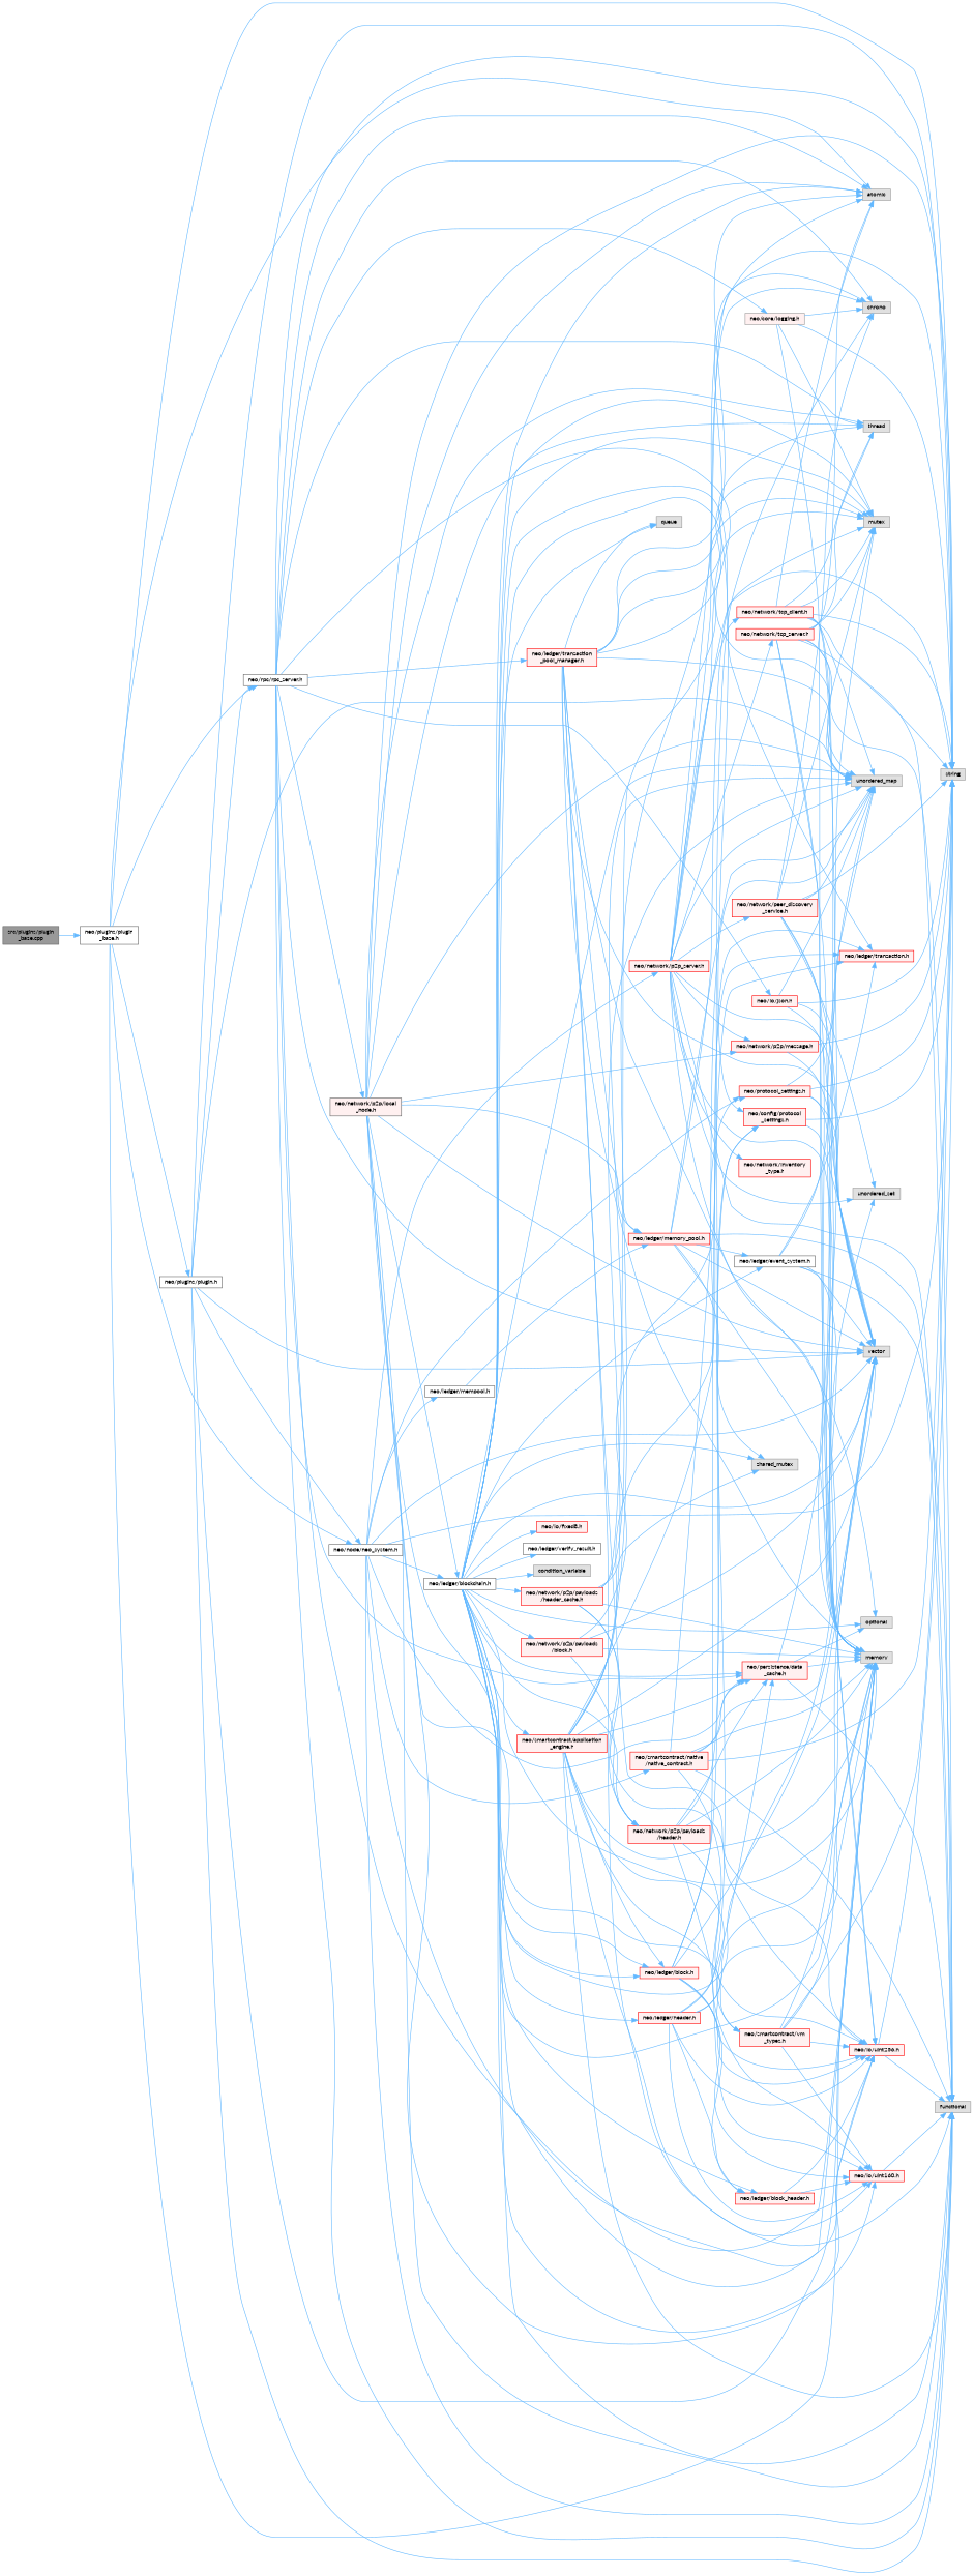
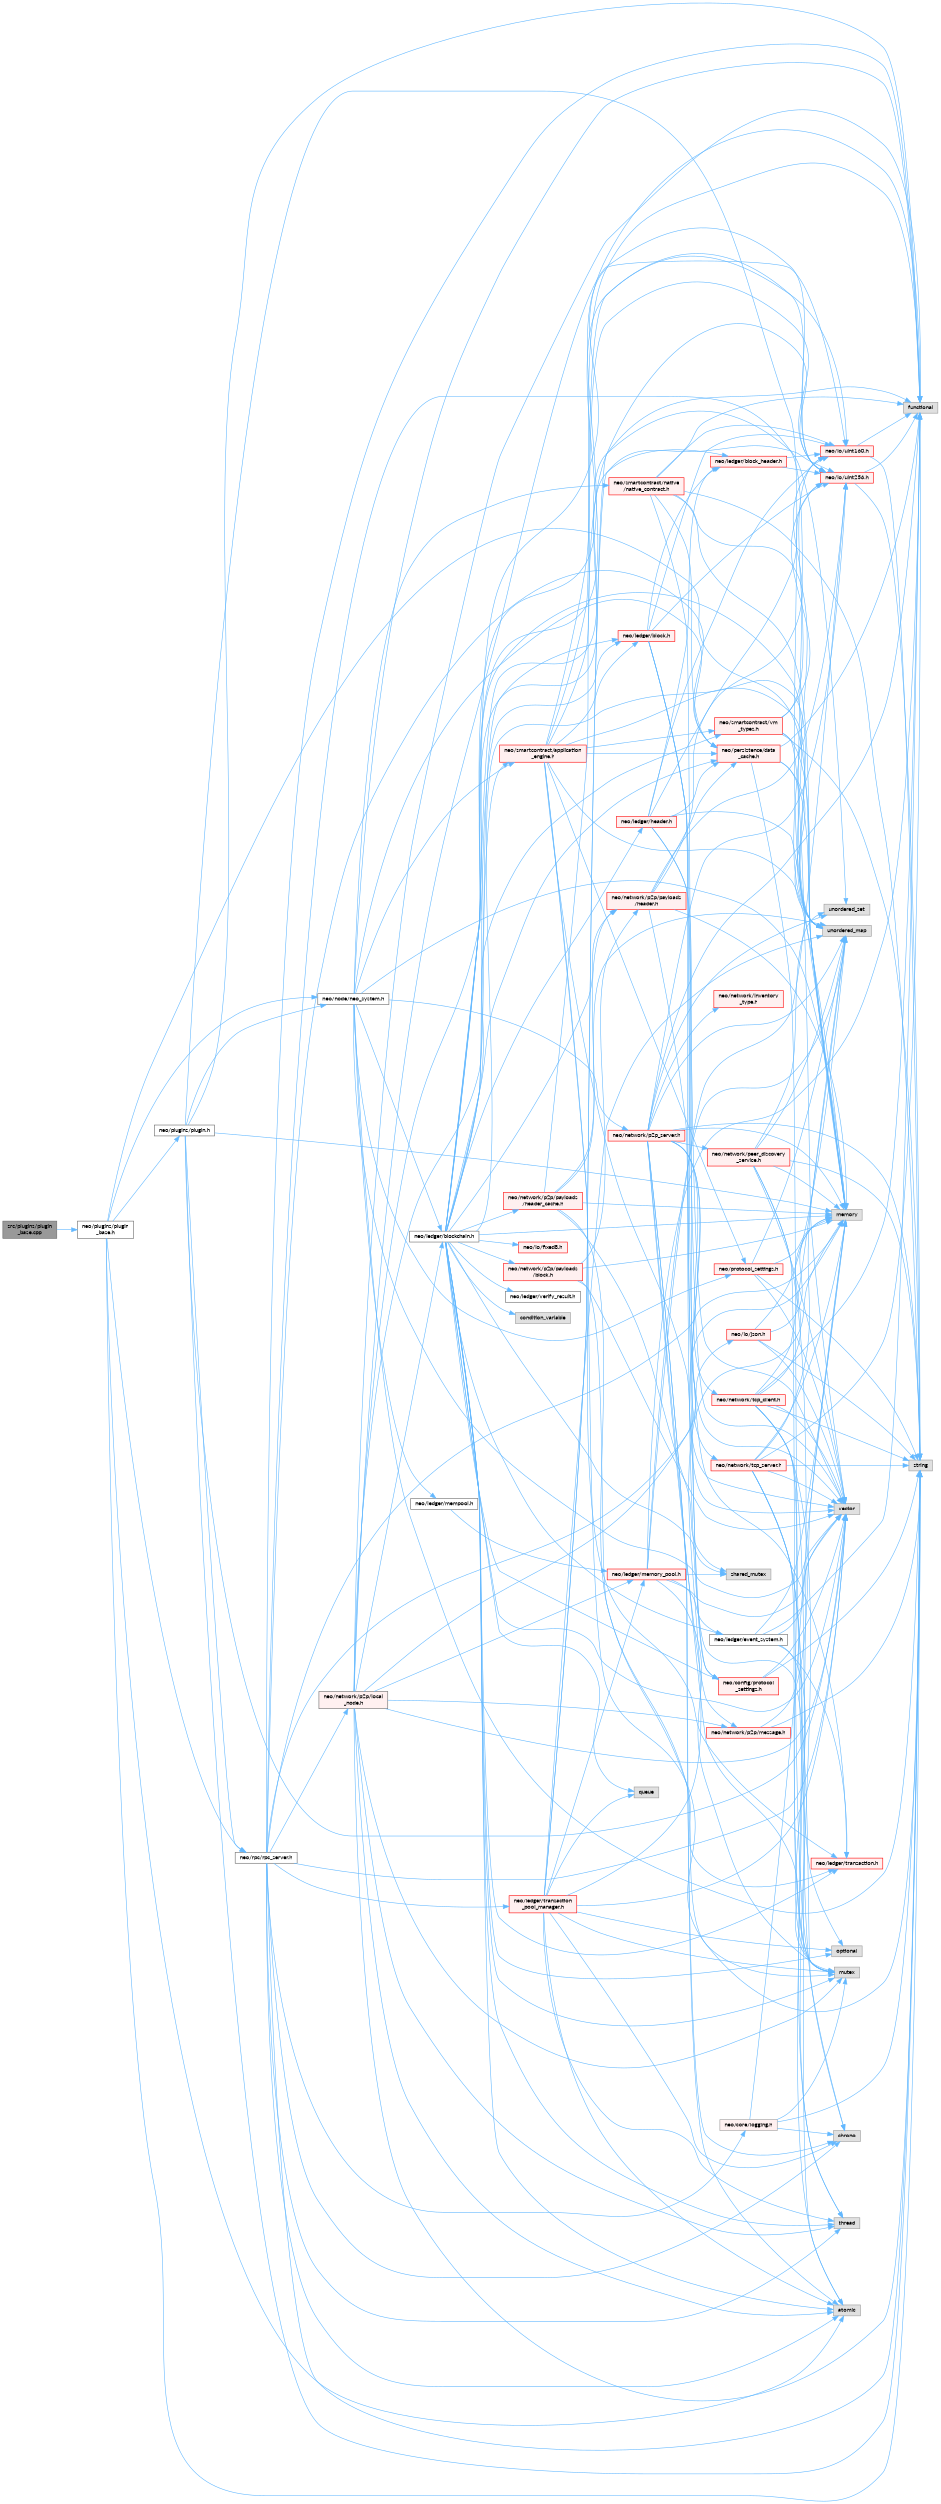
  digraph {
    fontname=Lato
    rankdir=LR
    node [color=red fillcolor="#FFF0F0" fontname=Lato fontsize=10 shape=box style=filled]
    edge [color=steelblue1 fontname=Lato fontsize=10 labelfontname=Helvetica labelfontsize=10 style=solid]
    n1 [color=gray40 fillcolor=grey60 fontcolor=black height=0.2 label="src/plugins/plugin\l_base.cpp" width=0.4]
    n2 [color=grey40 fillcolor=white height=0.2 label="neo/plugins/plugin\l_base.h" width=0.4]
    n3 [color=grey40 fillcolor=white height=0.2 label="neo/node/neo_system.h" width=0.4]
    n4 [color=grey60 fillcolor="#E0E0E0" height=0.2 label=string width=0.4]
    n5 [color=grey60 fillcolor="#E0E0E0" height=0.2 label=memory width=0.4]
    n6 [color=grey60 fillcolor="#E0E0E0" height=0.2 label=atomic width=0.4]
    n7 [color=grey40 fillcolor=white height=0.2 label="neo/plugins/plugin.h" width=0.4]
    n8 [color=grey40 fillcolor=white height=0.2 label="neo/rpc/rpc_server.h" width=0.4]
    n9 [color=grey40 fillcolor=white height=0.2 label="neo/ledger/blockchain.h" width=0.4]
    n10 [color=grey60 fillcolor="#E0E0E0" height=0.2 label=functional width=0.4]
    n11 [color=grey60 fillcolor="#E0E0E0" height=0.2 label=vector width=0.4]
    n12 [height=0.2 label="neo/persistence/data\l_cache.h" width=0.4]
    n13 [height=0.2 label="neo/smartcontract/application\l_engine.h" width=0.4]
    n14 [height=0.2 label="neo/protocol_settings.h" width=0.4]
    n15 [color=grey40 fillcolor=white height=0.2 label="neo/ledger/mempool.h" width=0.4]
    n16 [height=0.2 label="neo/network/p2p_server.h" width=0.4]
    n17 [height=0.2 label="neo/smartcontract/native\l/native_contract.h" width=0.4]
    n18 [color=grey60 fillcolor="#E0E0E0" height=0.2 label=unordered_map width=0.4]
    n19 [color=grey60 fillcolor="#E0E0E0" height=0.2 label=thread width=0.4]
    n20 [color=grey60 fillcolor="#E0E0E0" height=0.2 label=chrono width=0.4]
    n21 [color=grey60 height=0.2 label="neo/core/logging.h" width=0.4]
    n22 [height=0.2 label="neo/io/json.h" width=0.4]
    n23 [height=0.2 label="neo/ledger/transaction\l_pool_manager.h" width=0.4]
    n24 [color=grey40 height=0.2 label="neo/network/p2p/local\l_node.h" width=0.4]
    n25 [height=0.2 label="neo/ledger/block.h" width=0.4]
    n26 [height=0.2 label="neo/io/uint160.h" width=0.4]
    n27 [height=0.2 label="neo/io/uint256.h" width=0.4]
    n28 [height=0.2 label="neo/ledger/block_header.h" width=0.4]
    n29 [height=0.2 label="neo/ledger/transaction.h" width=0.4]
    n30 [color=grey40 fillcolor=white height=0.2 label="neo/ledger/event_system.h" width=0.4]
    n31 [color=grey60 fillcolor="#E0E0E0" height=0.2 label=mutex width=0.4]
    n32 [height=0.2 label="neo/ledger/header.h" width=0.4]
    n33 [height=0.2 label="neo/config/protocol\l_settings.h" width=0.4]
    n34 [color=grey60 fillcolor="#E0E0E0" height=0.2 label=optional width=0.4]
    n35 [height=0.2 label="neo/network/p2p/payloads\l/block.h" width=0.4]
    n36 [height=0.2 label="neo/network/p2p/payloads\l/header.h" width=0.4]
    n37 [height=0.2 label="neo/network/p2p/payloads\l/header_cache.h" width=0.4]
    n38 [color=grey60 fillcolor="#E0E0E0" height=0.2 label=shared_mutex width=0.4]
    n39 [height=0.2 label="neo/io/fixed8.h" width=0.4]
    n40 [color=grey40 fillcolor=white height=0.2 label="neo/ledger/verify_result.h" width=0.4]
    n41 [height=0.2 label="neo/smartcontract/vm\l_types.h" width=0.4]
    n42 [color=grey60 fillcolor="#E0E0E0" height=0.2 label=condition_variable width=0.4]
    n43 [color=grey60 fillcolor="#E0E0E0" height=0.2 label=queue width=0.4]
    n44 [color=grey60 fillcolor="#E0E0E0" height=0.2 label=unordered_set width=0.4]
    n45 [height=0.2 label="neo/ledger/memory_pool.h" width=0.4]
    n46 [height=0.2 label="neo/network/inventory\l_type.h" width=0.4]
    n47 [height=0.2 label="neo/network/p2p/message.h" width=0.4]
    n48 [height=0.2 label="neo/network/peer_discovery\l_service.h" width=0.4]
    n49 [height=0.2 label="neo/network/tcp_client.h" width=0.4]
    n50 [height=0.2 label="neo/network/tcp_server.h" width=0.4]
    n1 -> n2
    n2 -> n3
    n2 -> n4
    n2 -> n5
    n2 -> n6
    n2 -> n7
    n2 -> n8
    n3 -> n4
    n3 -> n5
    n3 -> n9
    n3 -> n10
    n3 -> n11
    n3 -> n12
+   n3 -> n13
    n3 -> n14
    n3 -> n15
    n3 -> n16
    n3 -> n17
    n7 -> n3
    n7 -> n4
    n7 -> n5
    n7 -> n8
    n7 -> n10
    n7 -> n11
    n7 -> n18
    n8 -> n4
    n8 -> n5
    n8 -> n6
    n8 -> n10
    n8 -> n11
    n8 -> n12
    n8 -> n18
    n8 -> n19
    n8 -> n20
    n8 -> n21
    n8 -> n22
    n8 -> n23
    n8 -> n24
    n9 -> n5
    n9 -> n6
    n9 -> n10
    n9 -> n11
    n9 -> n12
    n9 -> n13
    n9 -> n18
    n9 -> n19
    n9 -> n25
    n9 -> n26
    n9 -> n27
    n9 -> n28
    n9 -> n29
    n9 -> n30
    n9 -> n31
    n9 -> n32
    n9 -> n33
    n9 -> n34
    n9 -> n35
    n9 -> n36
    n9 -> n37
    n9 -> n38
    n9 -> n39
    n9 -> n40
    n9 -> n41
    n9 -> n42
    n9 -> n43
    n9 -> n44
    n12 -> n5
    n12 -> n10
    n12 -> n18
    n12 -> n34
    n13 -> n4
    n13 -> n5
    n13 -> n10
    n13 -> n11
    n13 -> n12
    n13 -> n14
    n13 -> n18
    n13 -> n25
    n13 -> n26
    n13 -> n27
    n13 -> n29
    n13 -> n41
    n14 -> n4
    n14 -> n5
    n14 -> n11
    n14 -> n18
    n15 -> n45
    n16 -> n4
    n16 -> n5
    n16 -> n6
    n16 -> n10
    n16 -> n11
    n16 -> n18
    n16 -> n20
    n16 -> n27
    n16 -> n31
    n16 -> n44
    n16 -> n46
    n16 -> n47
    n16 -> n48
    n16 -> n49
    n16 -> n50
    n17 -> n4
    n17 -> n5
    n17 -> n10
    n17 -> n11
    n17 -> n12
    n17 -> n18
    n17 -> n26
    n21 -> n4
    n21 -> n5
    n21 -> n20
    n21 -> n31
    n22 -> n4
    n22 -> n5
    n22 -> n11
    n22 -> n18
    n23 -> n5
    n23 -> n6
    n23 -> n10
    n23 -> n11
    n23 -> n18
    n23 -> n19
    n23 -> n20
    n23 -> n27
    n23 -> n31
    n23 -> n34
    n23 -> n43
    n23 -> n45
    n24 -> n4
    n24 -> n5
    n24 -> n6
    n24 -> n9
    n24 -> n10
    n24 -> n11
    n24 -> n18
    n24 -> n19
    n24 -> n25
    n24 -> n27
    n24 -> n31
    n24 -> n45
    n24 -> n47
    n25 -> n11
    n25 -> n20
    n25 -> n26
    n25 -> n27
    n25 -> n28
    n25 -> n29
+   n26 -> n4
    n26 -> n10
    n27 -> n4
    n27 -> n10
    n28 -> n26
    n28 -> n27
    n30 -> n5
    n30 -> n10
    n30 -> n11
    n30 -> n29
    n30 -> n31
    n32 -> n5
    n32 -> n11
    n32 -> n12
    n32 -> n26
    n32 -> n27
    n32 -> n28
    n32 -> n33
    n33 -> n4
    n33 -> n11
    n35 -> n5
    n35 -> n11
    n35 -> n29
    n35 -> n36
    n36 -> n5
    n36 -> n12
    n36 -> n26
    n36 -> n27
    n36 -> n33
    n37 -> n5
    n37 -> n18
    n37 -> n27
    n37 -> n31
    n37 -> n36
    n37 -> n38
    n41 -> n4
    n41 -> n5
    n41 -> n11
    n41 -> n26
    n41 -> n27
    n45 -> n10
    n45 -> n11
    n45 -> n18
    n45 -> n27
    n45 -> n30
    n45 -> n31
    n45 -> n38
    n47 -> n4
    n47 -> n5
    n48 -> n4
    n48 -> n5
    n48 -> n11
    n48 -> n18
    n48 -> n20
    n48 -> n31
    n48 -> n44
    n49 -> n4
    n49 -> n5
    n49 -> n6
    n49 -> n10
    n49 -> n11
    n49 -> n18
    n49 -> n19
    n49 -> n31
    n50 -> n4
    n50 -> n5
    n50 -> n6
    n50 -> n10
    n50 -> n11
    n50 -> n18
    n50 -> n19
    n50 -> n31
  }
